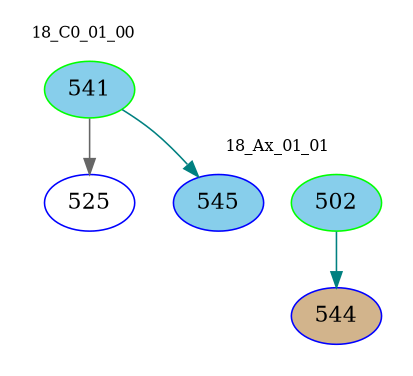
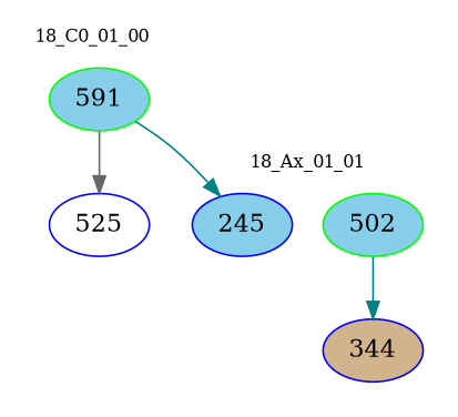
  digraph {
    node [color=blue fillcolor=skyblue style=filled]
    edge [color=teal]
    n1 [color=green label=502]
-   n2 [fillcolor=tan label=544]
-   n3 [label=545]
-   n4 [color=green label=541]
+   n2 [fillcolor=tan label=344]
+   n3 [label=245]
+   n4 [color=green label=591]
    n5 [fillcolor=white label=525]
    subgraph cluster_1 {
      color=white
      fontsize=10
      label="18_Ax_01_01"
      n1
      n2
      n3
    }
    subgraph cluster_2 {
      color=white
      fontsize=10
      label="18_C0_01_00"
      n4
      n5
    }
    n1 -> n2
    n4 -> n3
    n4 -> n5 [color=gray40]
  }
